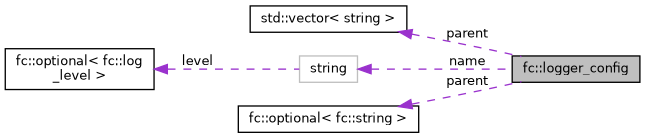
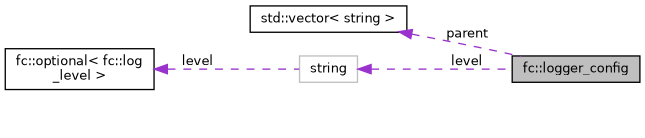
  digraph {
    rankdir=LR
    node [color=black fillcolor=white fontname=Helvetica fontsize=10 shape=record style=filled]
    edge [color=darkorchid3 dir=back fontname=Helvetica fontsize=10 labelfontname=Helvetica labelfontsize=10 style=dashed]
    n1 [fillcolor=grey75 fontcolor=black height=0.2 label="fc::logger_config" width=0.4]
    n2 [height=0.2 label="std::vector\< string \>" width=0.4]
    n3 [height=0.2 label="fc::optional\< fc::log\l_level \>" width=0.4]
    n4 [color=grey75 height=0.2 label=string width=0.4]
-   n5 [height=0.2 label="fc::optional\< fc::string \>" width=0.4]
    n2 -> n1 [label=" parent"]
    n3 -> n4 [label=" level"]
-   n4 -> n1 [label=" name"]
-   n5 -> n1 [label=" parent"]
+   n4 -> n1 [label=" level"]
  }
